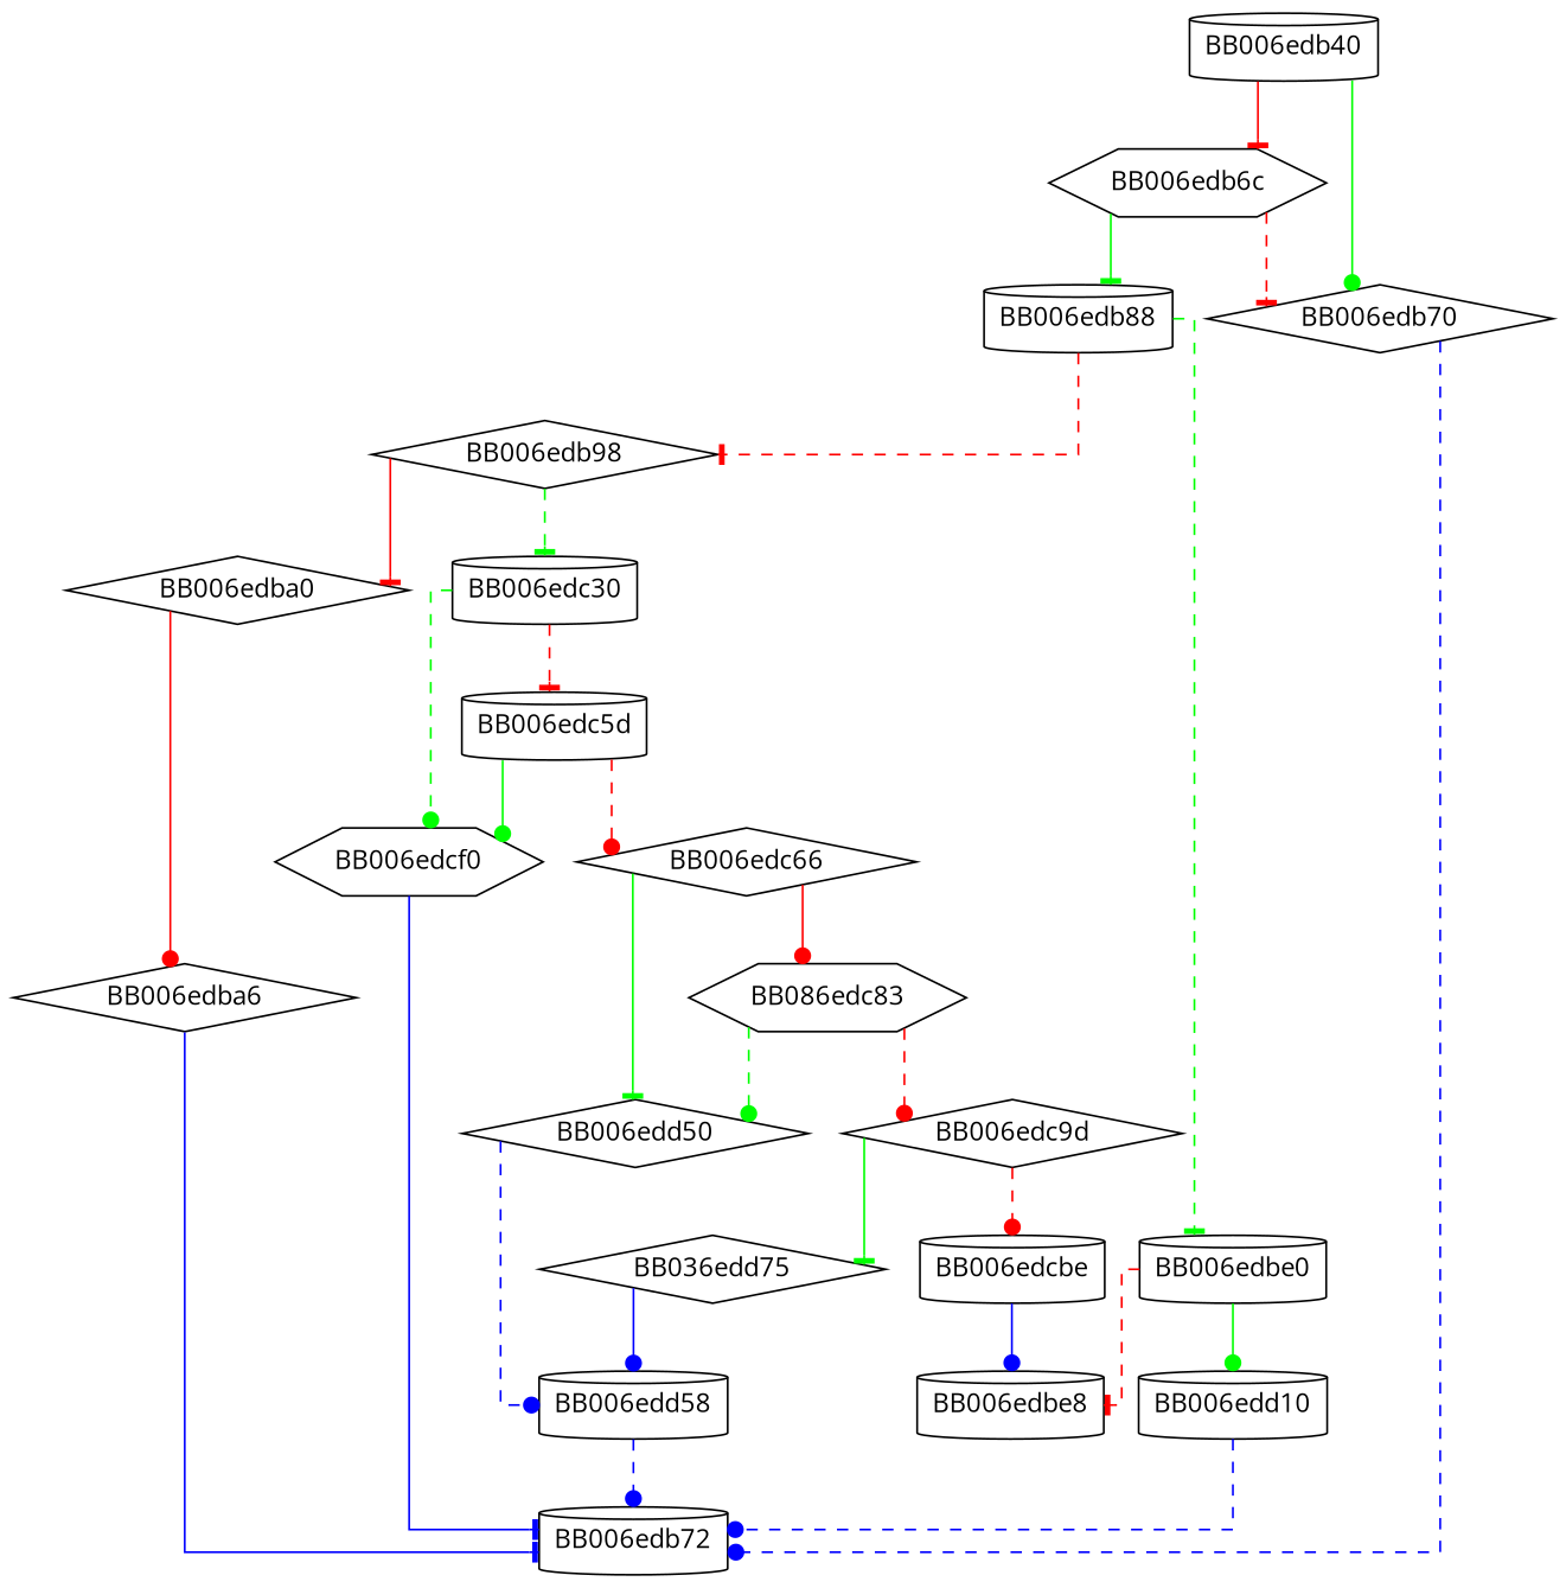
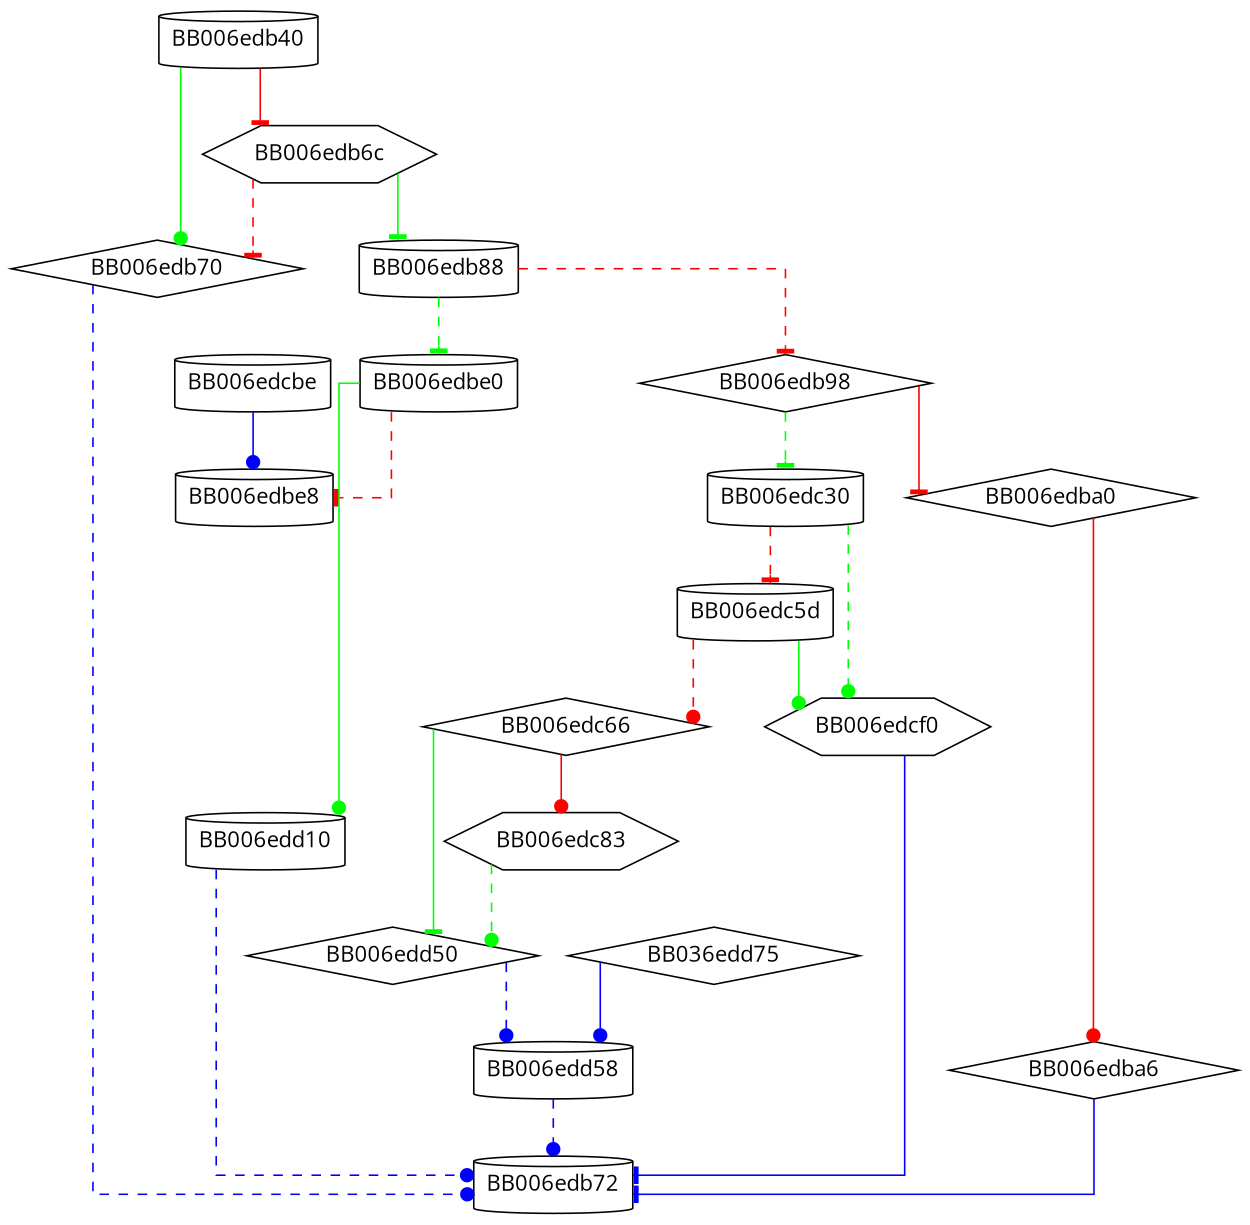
  digraph {
    fontname="Open Sans"
    splines=ortho
    node [fontname="Open Sans" shape=cylinder]
    edge [arrowhead=dot color=red fontname="Open Sans" style=dashed]
    BB006edb70 [shape=diamond]
    BB006edb40
    BB006edb6c [shape=hexagon]
    BB006edb72
    BB006edb88
    BB006edbe0
    BB006edb98 [shape=diamond]
    BB006edbe8
    BB006edd10
    BB006edc30
    BB006edba0 [shape=diamond]
    BB006edcf0 [shape=hexagon]
    BB006edc5d
    BB006edba6 [shape=diamond]
    BB006edc66 [shape=diamond]
    BB006edd50 [shape=diamond]
-   BB006edc83 [shape=hexagon label=BB086edc83]
+   BB006edc83 [shape=hexagon]
    BB006edd58
-   BB006edc9d [shape=diamond]
    n20 [label=BB036edd75 shape=diamond]
    BB006edcbe
    BB006edb70 -> BB006edb72 [color=blue]
    BB006edb40 -> BB006edb70 [color=green style=solid]
    BB006edb40 -> BB006edb6c [arrowhead=tee style=solid]
    BB006edb6c -> BB006edb70 [arrowhead=tee]
    BB006edb6c -> BB006edb88 [arrowhead=tee color=green style=solid]
    BB006edb88 -> BB006edbe0 [arrowhead=tee color=green]
    BB006edb88 -> BB006edb98 [arrowhead=tee]
    BB006edbe0 -> BB006edbe8 [arrowhead=tee]
    BB006edbe0 -> BB006edd10 [color=green style=solid]
    BB006edb98 -> BB006edc30 [arrowhead=tee color=green]
    BB006edb98 -> BB006edba0 [arrowhead=tee style=solid]
    BB006edd10 -> BB006edb72 [color=blue]
    BB006edc30 -> BB006edcf0 [color=green]
    BB006edc30 -> BB006edc5d [arrowhead=tee]
    BB006edba0 -> BB006edba6 [style=solid]
    BB006edcf0 -> BB006edb72 [arrowhead=tee color=blue style=solid]
    BB006edc5d -> BB006edcf0 [color=green style=solid]
    BB006edc5d -> BB006edc66
    BB006edba6 -> BB006edb72 [arrowhead=tee color=blue style=solid]
    BB006edc66 -> BB006edd50 [arrowhead=tee color=green style=solid]
    BB006edc66 -> BB006edc83 [style=solid]
    BB006edd50 -> BB006edd58 [color=blue]
    BB006edc83 -> BB006edd50 [color=green]
-   BB006edc83 -> BB006edc9d
    BB006edd58 -> BB006edb72 [color=blue]
-   BB006edc9d -> n20 [arrowhead=tee color=green style=solid]
-   BB006edc9d -> BB006edcbe
    n20 -> BB006edd58 [color=blue style=solid]
    BB006edcbe -> BB006edbe8 [color=blue style=solid]
  }
